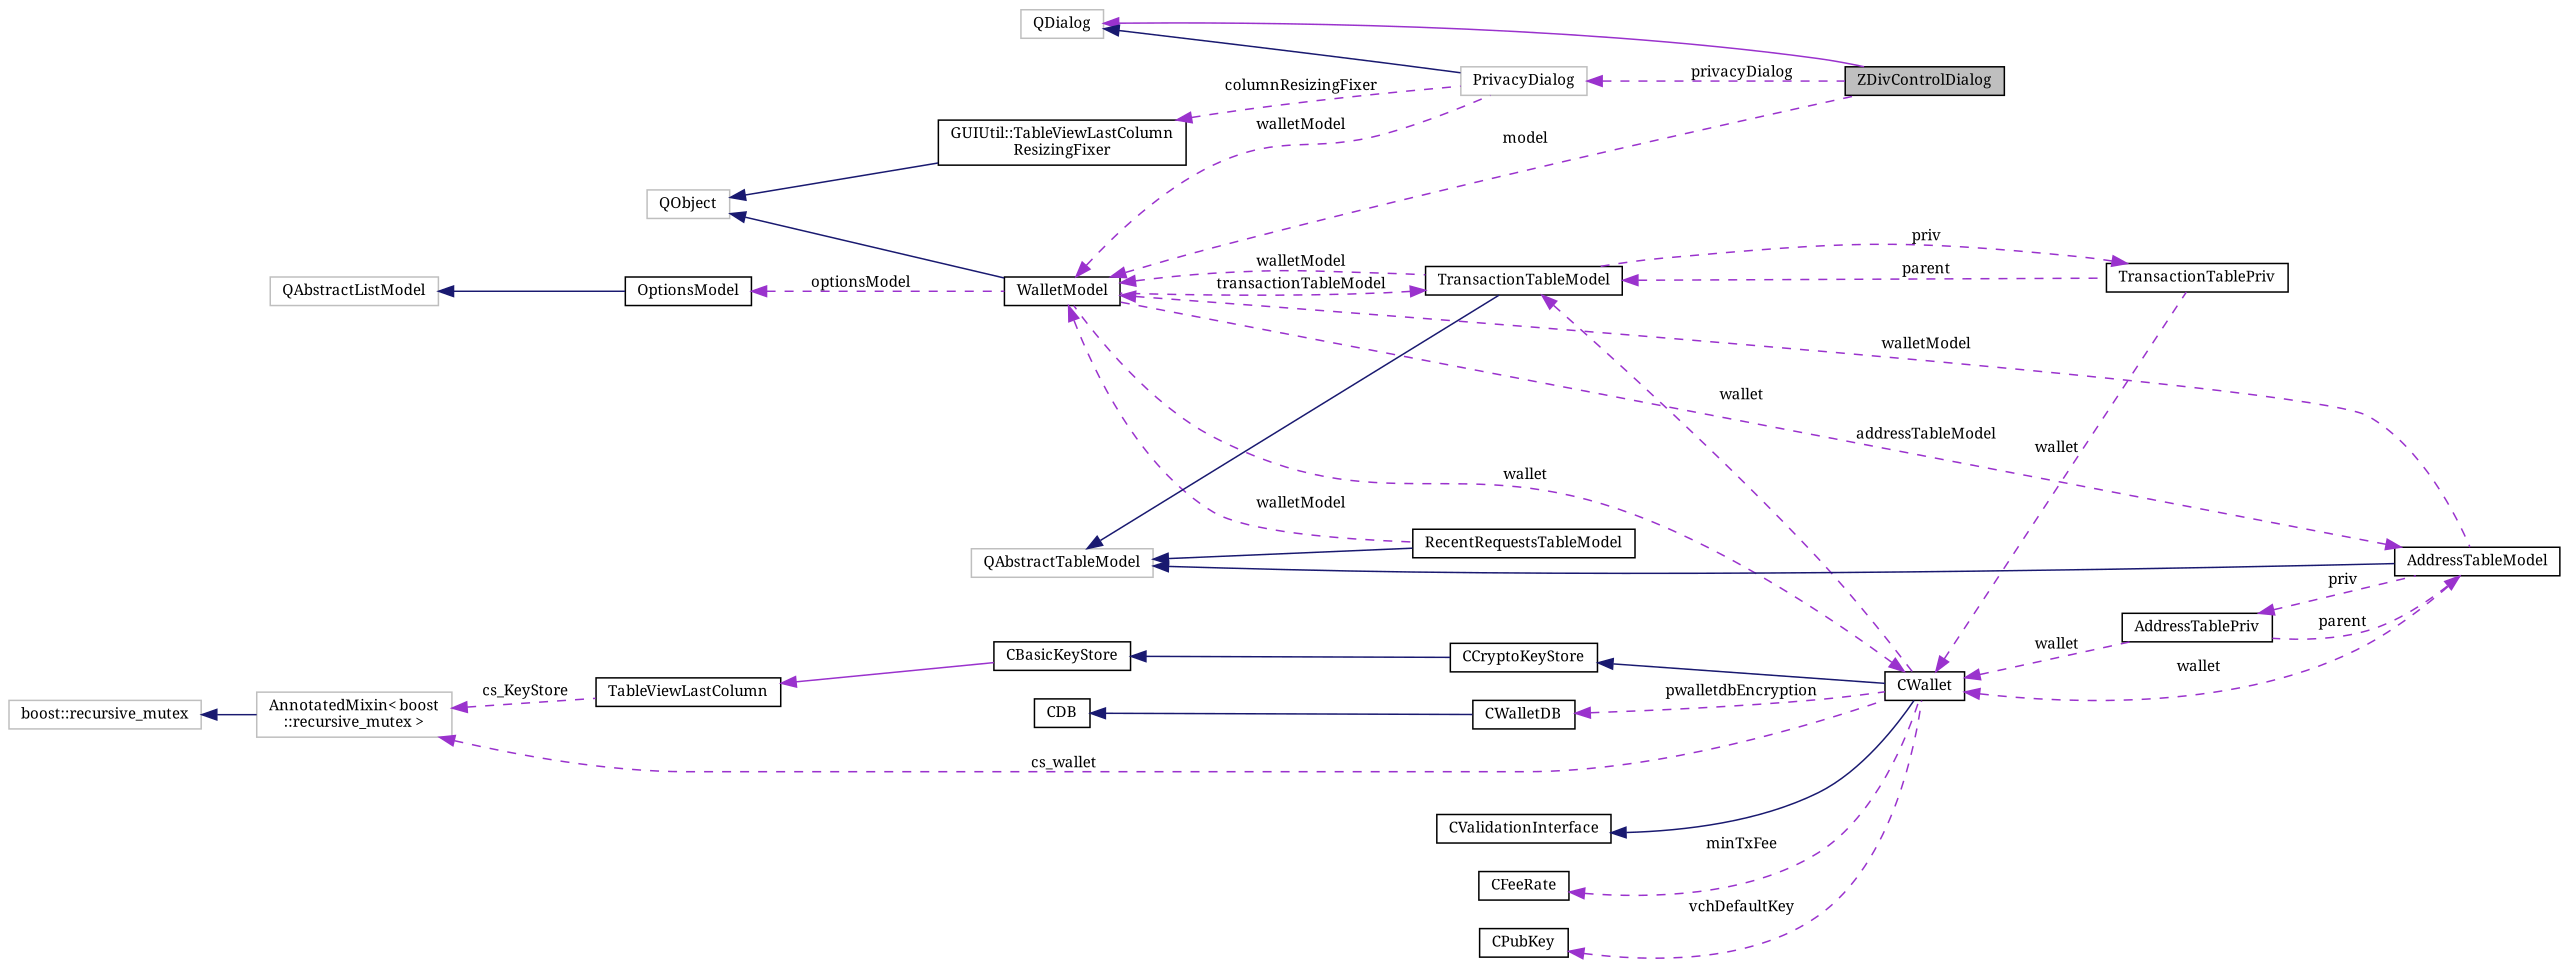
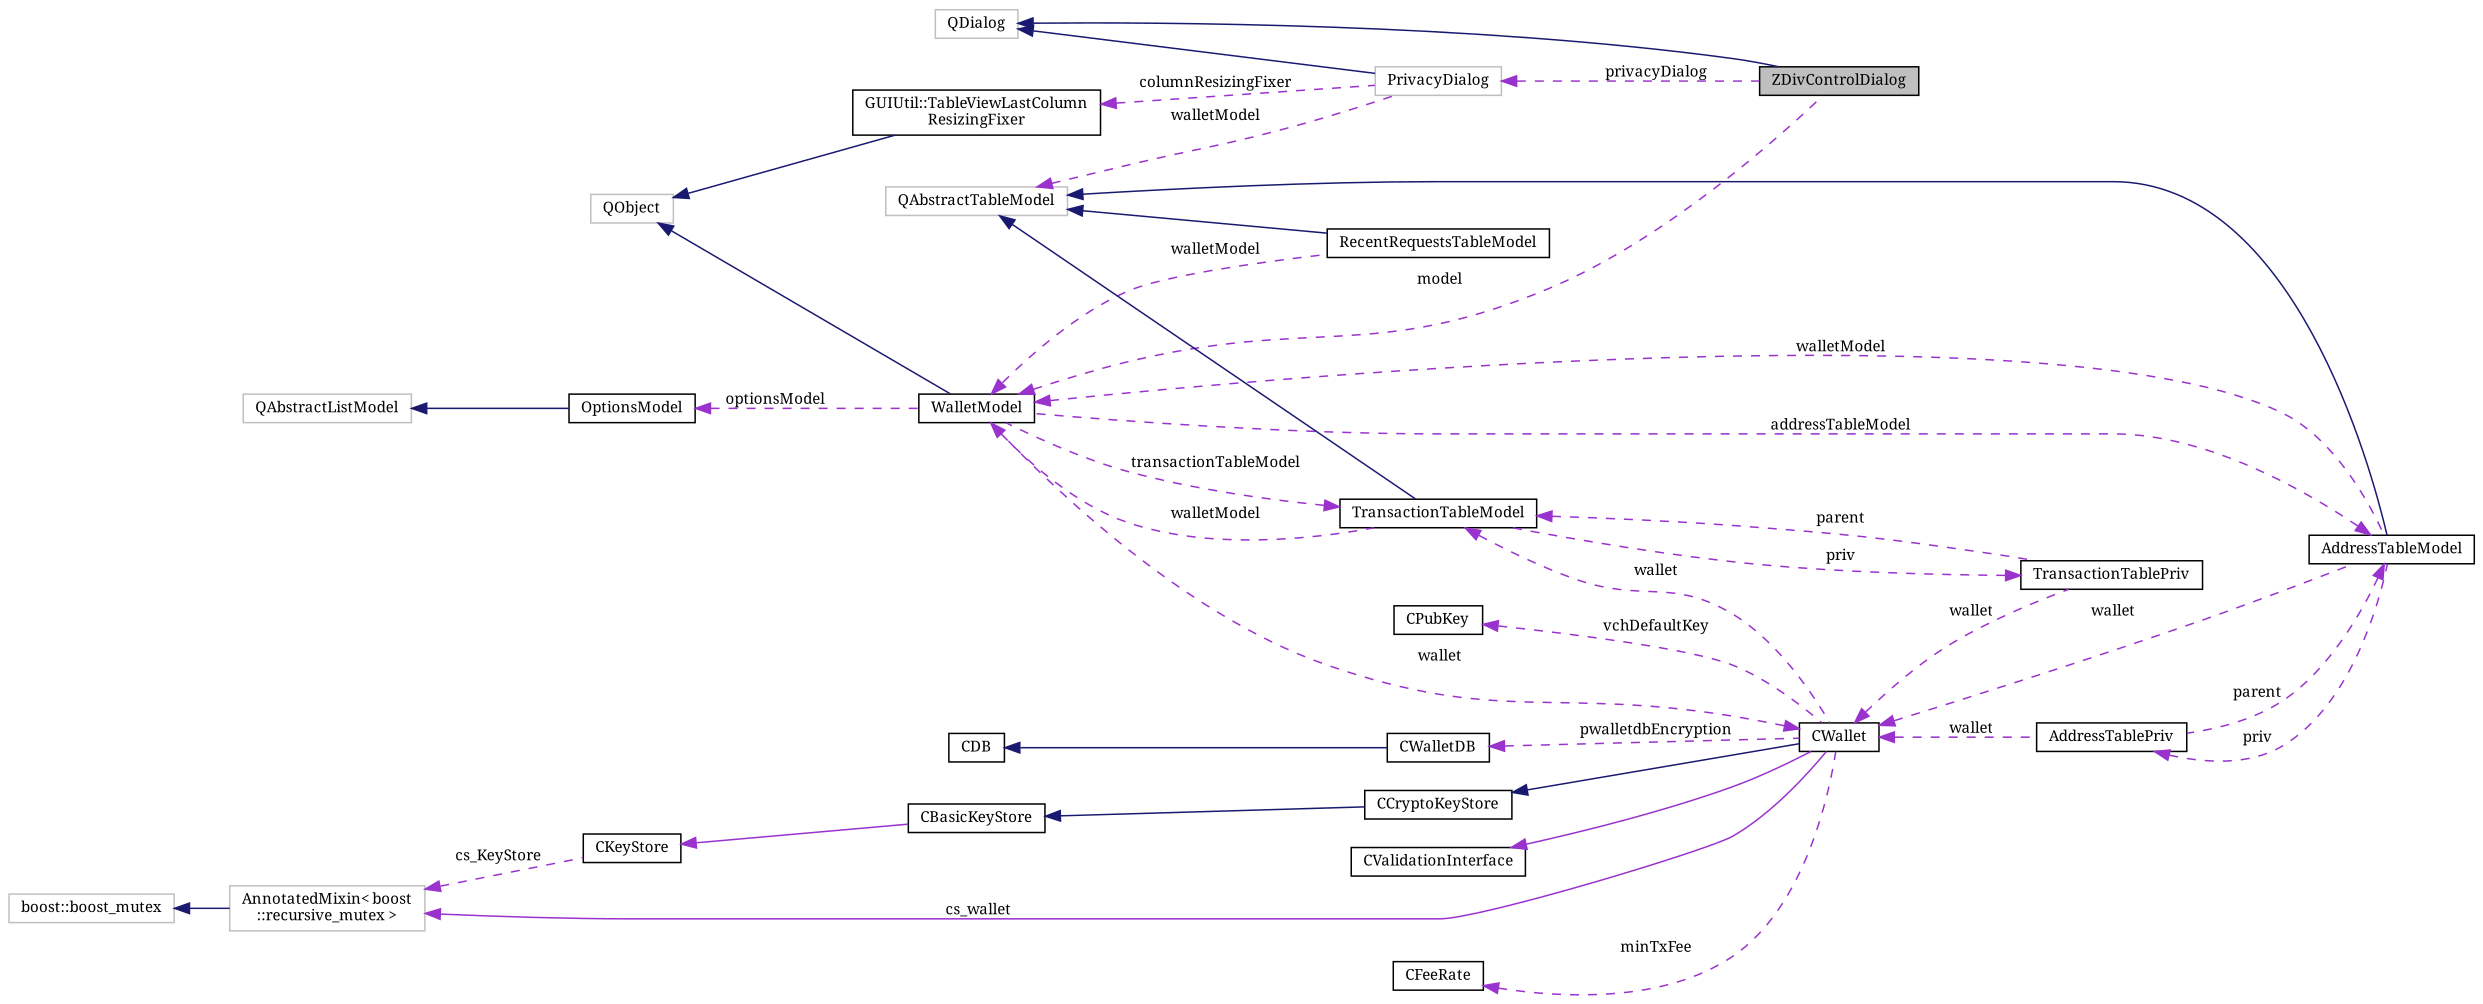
  digraph {
    fontname="Noto Serif"
    rankdir=LR
    node [color=black fillcolor=white fontname="Noto Serif" fontsize=10 shape=record style=filled]
    edge [color=darkorchid3 dir=back fontname="Noto Serif" fontsize=10 labelfontname=Helvetica labelfontsize=10 style=dashed]
    n1 [fillcolor=grey75 fontcolor=black height=0.2 label=ZDivControlDialog width=0.4]
    n2 [color=grey75 height=0.2 label=QDialog width=0.4]
    n3 [color=grey75 height=0.2 label=PrivacyDialog width=0.4]
    n4 [height=0.2 label=WalletModel width=0.4]
    n5 [height=0.2 label=TransactionTableModel width=0.4]
    n6 [height=0.2 label=AddressTableModel width=0.4]
    n7 [height=0.2 label=RecentRequestsTableModel width=0.4]
    n8 [height=0.2 label=TransactionTablePriv width=0.4]
    n9 [height=0.2 label=CWallet width=0.4]
    n10 [height=0.2 label=AddressTablePriv width=0.4]
    n11 [color=grey75 height=0.2 label=QObject width=0.4]
    n12 [height=0.2 label="GUIUtil::TableViewLastColumn\lResizingFixer" width=0.4]
    n13 [color=grey75 height=0.2 label=QAbstractTableModel width=0.4]
    n14 [height=0.2 label=CCryptoKeyStore width=0.4]
    n15 [height=0.2 label=CBasicKeyStore width=0.4]
-   n16 [height=0.2 label=TableViewLastColumn width=0.4]
+   n16 [height=0.2 label=CKeyStore width=0.4]
    n17 [color=grey75 height=0.2 label="AnnotatedMixin\< boost\l::recursive_mutex \>" width=0.4]
-   n18 [color=grey75 height=0.2 label="boost::recursive_mutex" width=0.4]
+   n18 [color=grey75 height=0.2 label="boost::boost_mutex" width=0.4]
    n19 [height=0.2 label=CValidationInterface width=0.4]
    n20 [height=0.2 label=CFeeRate width=0.4]
    n21 [height=0.2 label=CPubKey width=0.4]
    n22 [height=0.2 label=CWalletDB width=0.4]
    n23 [height=0.2 label=CDB width=0.4]
    n24 [height=0.2 label=OptionsModel width=0.4]
    n25 [color=grey75 height=0.2 label=QAbstractListModel width=0.4]
-   n2 -> n1 [style=solid]
+   n2 -> n1 [color=midnightblue style=solid]
    n2 -> n3 [color=midnightblue style=solid]
    n3 -> n1 [label=" privacyDialog"]
    n4 -> n1 [label=" model"]
-   n4 -> n3 [label=" walletModel"]
+   n13 -> n3 [label=" walletModel"]
    n4 -> n5 [label=" walletModel"]
    n4 -> n6 [label=" walletModel"]
    n4 -> n7 [label=" walletModel"]
    n5 -> n4 [label=" transactionTableModel"]
    n5 -> n8 [label=" parent"]
    n5 -> n9 [label=" wallet"]
    n6 -> n4 [label=" addressTableModel"]
    n6 -> n10 [label=" parent"]
    n8 -> n5 [label=" priv"]
    n9 -> n4 [label=" wallet"]
    n9 -> n6 [label=" wallet"]
    n9 -> n8 [label=" wallet"]
    n9 -> n10 [label=" wallet"]
    n10 -> n6 [label=" priv"]
    n11 -> n4 [color=midnightblue style=solid]
    n11 -> n12 [color=midnightblue style=solid]
    n12 -> n3 [label=" columnResizingFixer"]
    n13 -> n5 [color=midnightblue style=solid]
    n13 -> n6 [color=midnightblue style=solid]
    n13 -> n7 [color=midnightblue style=solid]
    n14 -> n9 [color=midnightblue style=solid]
    n15 -> n14 [color=midnightblue style=solid]
    n16 -> n15 [style=solid]
-   n17 -> n9 [label=" cs_wallet"]
+   n17 -> n9 [label=" cs_wallet" style=solid]
    n17 -> n16 [label=" cs_KeyStore"]
    n18 -> n17 [color=midnightblue style=solid]
-   n19 -> n9 [color=midnightblue style=solid]
+   n19 -> n9 [style=solid]
    n20 -> n9 [label=" minTxFee"]
    n21 -> n9 [label=" vchDefaultKey"]
    n22 -> n9 [label=" pwalletdbEncryption"]
    n23 -> n22 [color=midnightblue style=solid]
    n24 -> n4 [label=" optionsModel"]
    n25 -> n24 [color=midnightblue style=solid]
  }
